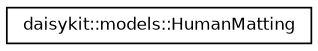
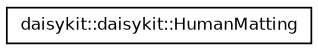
  digraph {
    rankdir=LR
-   n1 [color=black fillcolor=white fontname=Helvetica fontsize=10 height=0.2 label="daisykit::models::HumanMatting" shape=record style=filled width=0.4]
+   n1 [color=black fillcolor=white fontname=Helvetica fontsize=10 height=0.2 label="daisykit::daisykit::HumanMatting" shape=record style=filled width=0.4]
  }
